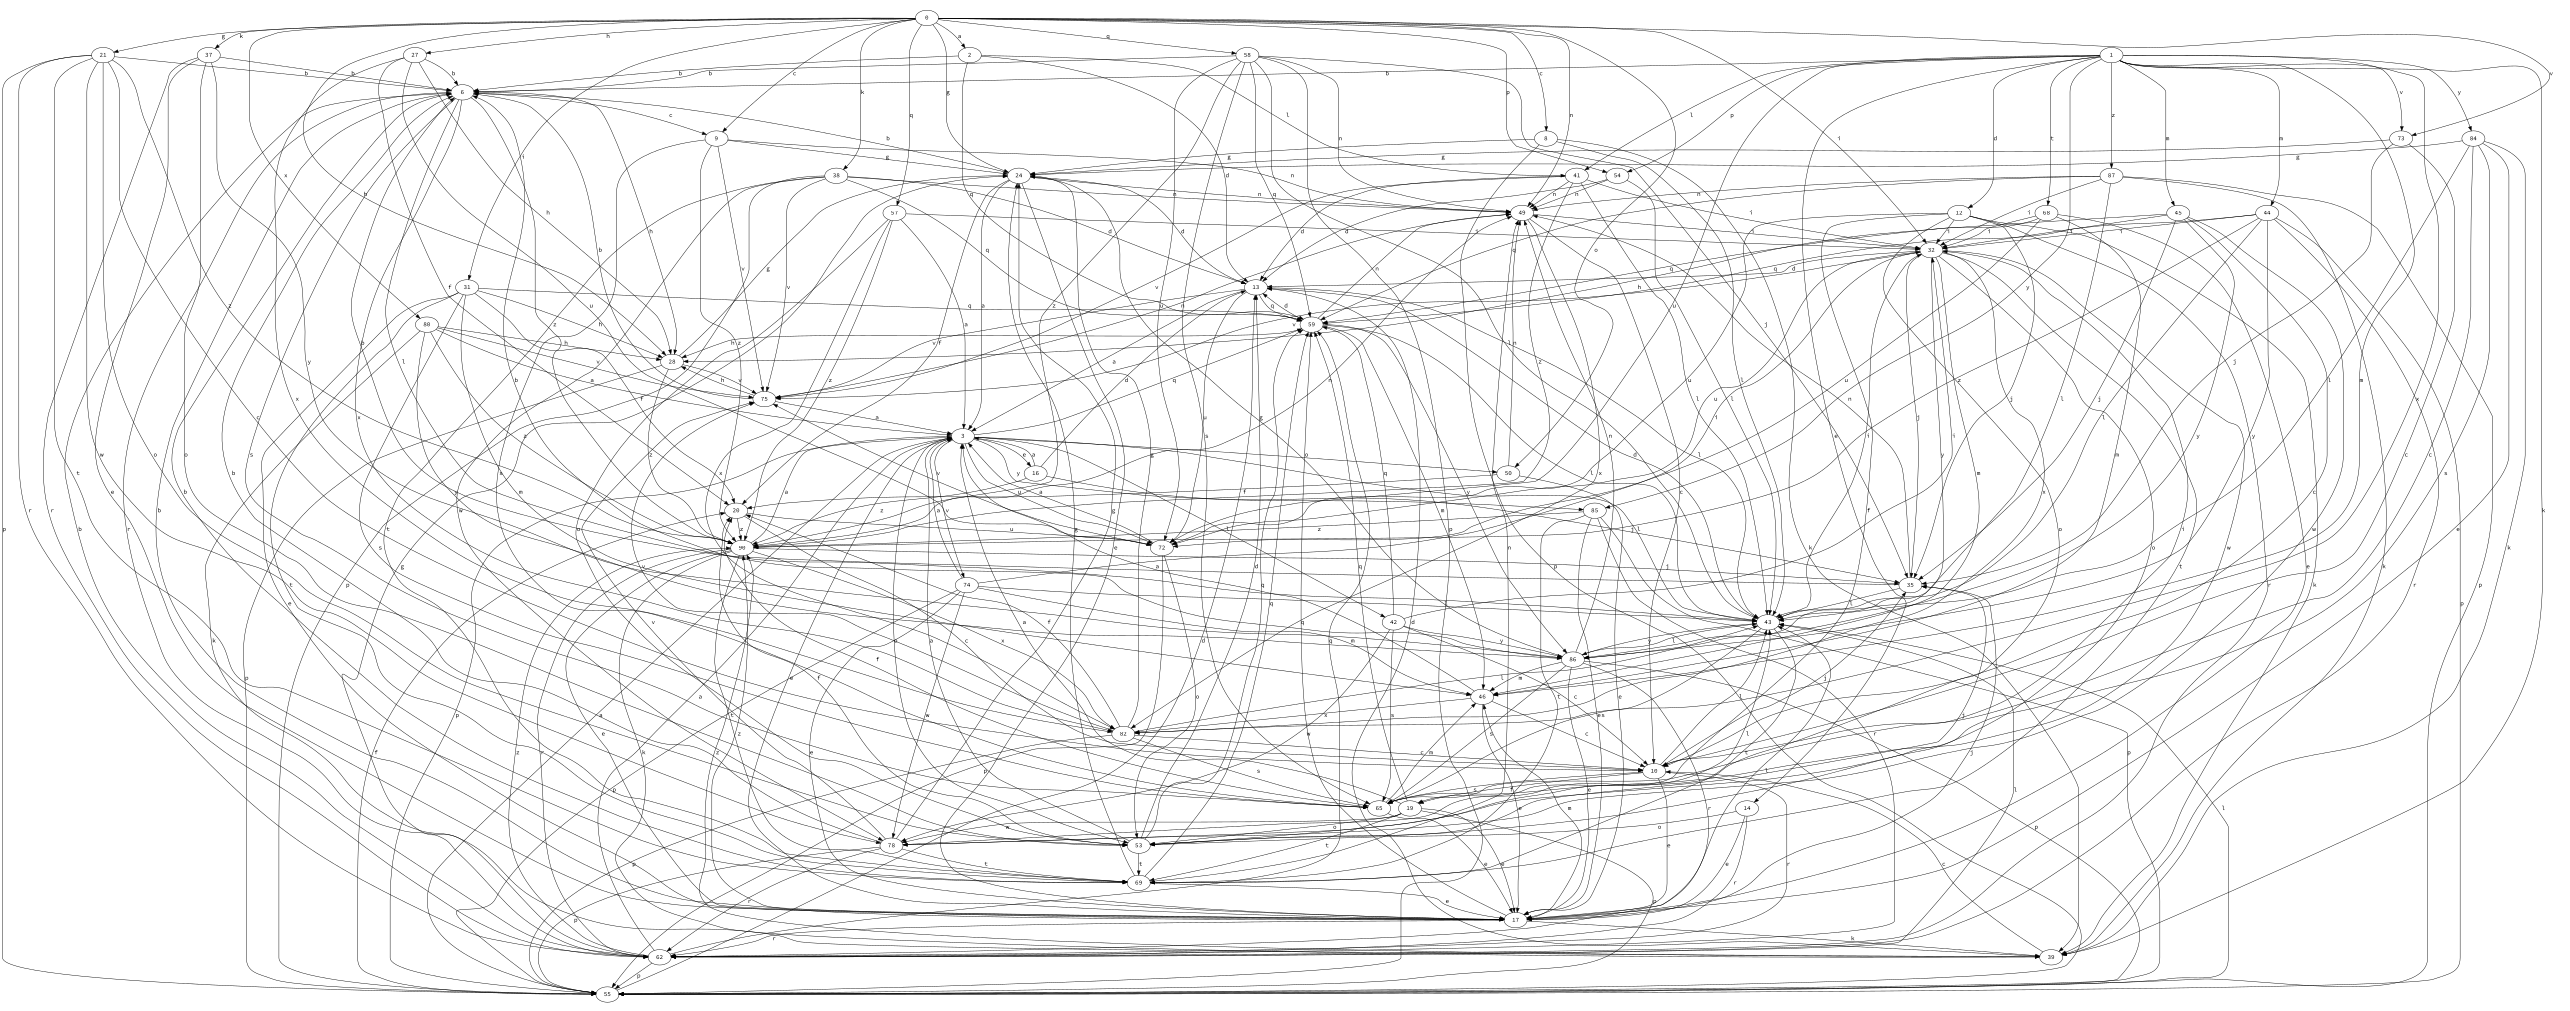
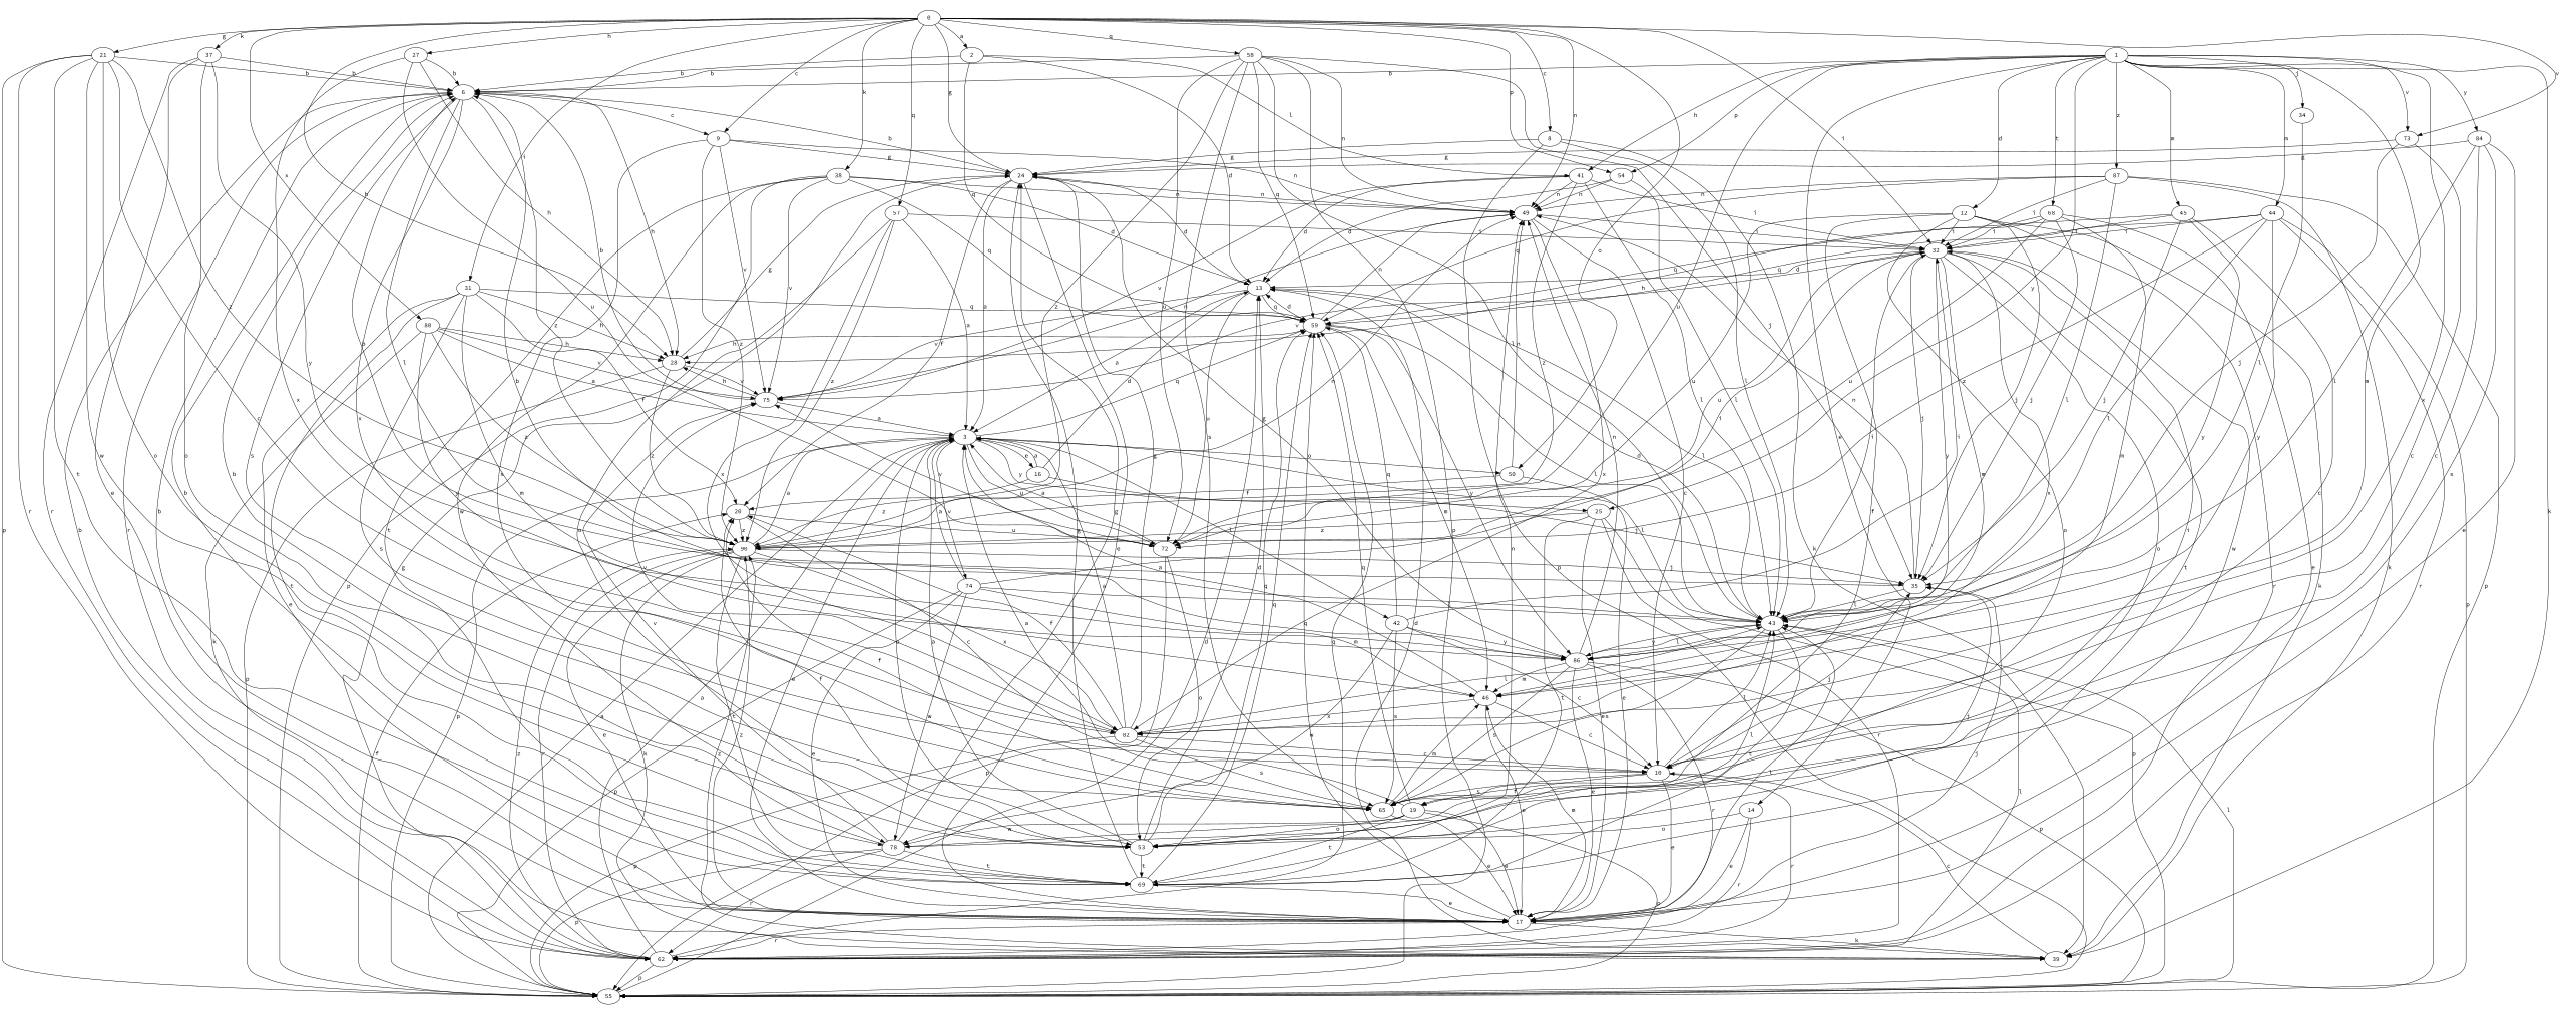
  strict digraph {
    fontname="Source Code Pro"
    node [fontname="Source Code Pro"]
    edge [fontname="Source Code Pro"]
    0
    2
    8
    9
    21
    24
    27
    28
    31
    32
    37
    38
    49
    n14 [label=50]
    54
    57
    58
    73
    80
    6
    41
    13
    59
    39
    43
    55
    65
    90
    75
    53
    62
    10
    69
    78
    3
    17
    20
    72
    82
    46
    35
    86
    1
    12
    14
+   34
    44
    45
    68
    84
-   85
+   85 [label=25]
    87
    19
    16
    42
    74
    0 -> 2 [label=a]
    0 -> 8 [label=c]
    0 -> 9 [label=c]
    0 -> 21 [label=g]
    0 -> 24 [label=g]
    0 -> 27 [label=h]
    0 -> 28 [label=h]
    0 -> 31 [label=i]
    0 -> 32 [label=i]
    0 -> 37 [label=k]
    0 -> 38 [label=k]
    0 -> 49 [label=n]
    0 -> n14 [label=o]
    0 -> 54 [label=p]
    0 -> 57 [label=q]
    0 -> 58 [label=q]
    0 -> 73 [label=v]
    0 -> 80 [label=x]
    2 -> 6 [label=b]
    2 -> 41 [label=l]
    2 -> 13 [label=d]
    2 -> 59 [label=q]
    8 -> 24 [label=g]
    8 -> 39 [label=k]
    8 -> 43 [label=l]
    8 -> 55 [label=p]
    9 -> 24 [label=g]
    9 -> 49 [label=n]
    9 -> 65 [label=s]
    9 -> 90 [label=z]
    9 -> 75 [label=v]
    21 -> 6 [label=b]
    21 -> 55 [label=p]
    21 -> 90 [label=z]
    21 -> 53 [label=o]
    21 -> 62 [label=r]
    21 -> 10 [label=c]
    21 -> 69 [label=t]
    21 -> 78 [label=w]
    24 -> 49 [label=n]
    24 -> 6 [label=b]
    24 -> 13 [label=d]
    24 -> 3 [label=a]
    24 -> 17 [label=e]
    24 -> 20 [label=f]
    27 -> 28 [label=h]
    27 -> 6 [label=b]
-   27 -> 20 [label=f]
    27 -> 72 [label=u]
    27 -> 82 [label=x]
    28 -> 24 [label=g]
    28 -> 55 [label=p]
    28 -> 90 [label=z]
    28 -> 75 [label=v]
    31 -> 28 [label=h]
    31 -> 59 [label=q]
    31 -> 65 [label=s]
    31 -> 69 [label=t]
    31 -> 17 [label=e]
    31 -> 20 [label=f]
    31 -> 46 [label=m]
    32 -> 13 [label=d]
    32 -> 75 [label=v]
    32 -> 53 [label=o]
    32 -> 69 [label=t]
    32 -> 78 [label=w]
    32 -> 72 [label=u]
    32 -> 82 [label=x]
    32 -> 46 [label=m]
    32 -> 35 [label=j]
    32 -> 86 [label=y]
    37 -> 6 [label=b]
    37 -> 53 [label=o]
    37 -> 62 [label=r]
    37 -> 17 [label=e]
    37 -> 86 [label=y]
    38 -> 49 [label=n]
    38 -> 13 [label=d]
    38 -> 59 [label=q]
    38 -> 55 [label=p]
    38 -> 75 [label=v]
    38 -> 69 [label=t]
    38 -> 78 [label=w]
    49 -> 32 [label=i]
    49 -> 10 [label=c]
    49 -> 82 [label=x]
    n14 -> 49 [label=n]
    n14 -> 17 [label=e]
    n14 -> 20 [label=f]
    54 -> 49 [label=n]
    54 -> 13 [label=d]
    54 -> 43 [label=l]
    57 -> 32 [label=i]
    57 -> 90 [label=z]
    57 -> 53 [label=o]
    57 -> 3 [label=a]
    57 -> 82 [label=x]
    58 -> 49 [label=n]
    58 -> 6 [label=b]
    58 -> 59 [label=q]
    58 -> 43 [label=l]
    58 -> 55 [label=p]
    58 -> 65 [label=s]
    58 -> 90 [label=z]
    58 -> 72 [label=u]
    58 -> 35 [label=j]
    73 -> 24 [label=g]
    73 -> 10 [label=c]
    73 -> 35 [label=j]
    80 -> 28 [label=h]
    80 -> 39 [label=k]
    80 -> 90 [label=z]
    80 -> 75 [label=v]
    80 -> 3 [label=a]
    80 -> 86 [label=y]
    6 -> 9 [label=c]
    6 -> 28 [label=h]
    6 -> 43 [label=l]
    6 -> 65 [label=s]
    6 -> 90 [label=z]
    6 -> 62 [label=r]
    6 -> 82 [label=x]
    41 -> 32 [label=i]
    41 -> 49 [label=n]
    41 -> 13 [label=d]
    41 -> 43 [label=l]
    41 -> 90 [label=z]
    41 -> 75 [label=v]
    13 -> 59 [label=q]
    13 -> 43 [label=l]
    13 -> 75 [label=v]
    13 -> 3 [label=a]
    13 -> 72 [label=u]
    59 -> 28 [label=h]
    59 -> 49 [label=n]
    59 -> 13 [label=d]
    59 -> 43 [label=l]
    59 -> 46 [label=m]
    59 -> 86 [label=y]
    39 -> 13 [label=d]
    39 -> 90 [label=z]
    39 -> 10 [label=c]
    43 -> 32 [label=i]
    43 -> 13 [label=d]
    43 -> 65 [label=s]
    43 -> 69 [label=t]
    43 -> 86 [label=y]
    55 -> 13 [label=d]
    55 -> 43 [label=l]
    55 -> 3 [label=a]
    55 -> 20 [label=f]
    65 -> 32 [label=i]
    65 -> 17 [label=e]
    65 -> 20 [label=f]
    65 -> 46 [label=m]
    90 -> 49 [label=n]
    90 -> 39 [label=k]
    90 -> 62 [label=r]
    90 -> 69 [label=t]
    90 -> 3 [label=a]
    90 -> 17 [label=e]
    90 -> 82 [label=x]
    90 -> 35 [label=j]
    75 -> 28 [label=h]
    75 -> 49 [label=n]
    75 -> 6 [label=b]
    75 -> 3 [label=a]
    53 -> 13 [label=d]
    53 -> 59 [label=q]
    53 -> 69 [label=t]
    53 -> 3 [label=a]
    53 -> 20 [label=f]
    53 -> 35 [label=j]
    62 -> 24 [label=g]
    62 -> 6 [label=b]
    62 -> 59 [label=q]
    62 -> 43 [label=l]
    62 -> 55 [label=p]
    62 -> 90 [label=z]
    62 -> 3 [label=a]
    10 -> 43 [label=l]
    10 -> 65 [label=s]
    10 -> 62 [label=r]
    10 -> 17 [label=e]
    10 -> 35 [label=j]
    10 -> 19 [label=f]
    69 -> 24 [label=g]
    69 -> 49 [label=n]
    69 -> 6 [label=b]
    69 -> 59 [label=q]
    69 -> 17 [label=e]
    78 -> 24 [label=g]
    78 -> 6 [label=b]
    78 -> 43 [label=l]
    78 -> 55 [label=p]
    78 -> 75 [label=v]
    78 -> 62 [label=r]
    78 -> 69 [label=t]
    3 -> n14 [label=o]
    3 -> 59 [label=q]
    3 -> 43 [label=l]
    3 -> 55 [label=p]
    3 -> 53 [label=o]
    3 -> 17 [label=e]
    3 -> 72 [label=u]
    3 -> 85 [label=y]
    3 -> 16 [label=e]
    3 -> 42 [label=l]
    3 -> 74 [label=v]
    17 -> 6 [label=b]
    17 -> 59 [label=q]
    17 -> 39 [label=k]
    17 -> 43 [label=l]
    17 -> 90 [label=z]
    17 -> 62 [label=r]
    17 -> 46 [label=m]
    17 -> 35 [label=j]
    20 -> 90 [label=z]
    20 -> 10 [label=c]
    20 -> 72 [label=u]
    72 -> 55 [label=p]
    72 -> 75 [label=v]
    72 -> 53 [label=o]
    72 -> 3 [label=a]
    82 -> 24 [label=g]
    82 -> 43 [label=l]
    82 -> 55 [label=p]
    82 -> 65 [label=s]
    82 -> 75 [label=v]
    82 -> 10 [label=c]
+   82 -> 3 [label=a]
    82 -> 20 [label=f]
    46 -> 10 [label=c]
    46 -> 3 [label=a]
    46 -> 17 [label=e]
    46 -> 82 [label=x]
    35 -> 49 [label=n]
    35 -> 6 [label=b]
    35 -> 43 [label=l]
    86 -> 24 [label=g]
    86 -> 49 [label=n]
    86 -> 6 [label=b]
    86 -> 43 [label=l]
    86 -> 55 [label=p]
    86 -> 65 [label=s]
    86 -> 62 [label=r]
    86 -> 17 [label=e]
    86 -> 46 [label=m]
    1 -> 54 [label=p]
    1 -> 73 [label=v]
    1 -> 6 [label=b]
-   1 -> 41 [label=l]
+   1 -> 41 [label=h]
    1 -> 39 [label=k]
    1 -> 72 [label=u]
    1 -> 82 [label=x]
    1 -> 46 [label=m]
    1 -> 12 [label=d]
    1 -> 14 [label=e]
+   1 -> 34 [label=j]
    1 -> 44 [label=m]
    1 -> 45 [label=m]
    1 -> 68 [label=t]
    1 -> 84 [label=y]
    1 -> 85 [label=y]
    1 -> 87 [label=z]
    12 -> 32 [label=i]
    12 -> 39 [label=k]
    12 -> 53 [label=o]
    12 -> 62 [label=r]
    12 -> 72 [label=u]
    12 -> 35 [label=j]
    12 -> 19 [label=f]
    14 -> 53 [label=o]
    14 -> 62 [label=r]
    14 -> 17 [label=e]
+   34 -> 43 [label=l]
    44 -> 32 [label=i]
    44 -> 59 [label=q]
    44 -> 43 [label=l]
    44 -> 55 [label=p]
    44 -> 90 [label=z]
    44 -> 62 [label=r]
    44 -> 86 [label=y]
    45 -> 32 [label=i]
    45 -> 59 [label=q]
    45 -> 10 [label=c]
-   45 -> 78 [label=w]
    45 -> 35 [label=j]
    45 -> 86 [label=y]
    68 -> 28 [label=h]
    68 -> 32 [label=i]
    68 -> 17 [label=e]
    68 -> 72 [label=u]
    68 -> 46 [label=m]
+   68 -> 35 [label=j]
    84 -> 24 [label=g]
-   84 -> 39 [label=k]
    84 -> 43 [label=l]
    84 -> 65 [label=s]
    84 -> 10 [label=c]
    84 -> 17 [label=e]
    85 -> 55 [label=p]
    85 -> 90 [label=z]
    85 -> 62 [label=r]
    85 -> 69 [label=t]
    85 -> 17 [label=e]
    87 -> 32 [label=i]
    87 -> 49 [label=n]
    87 -> 59 [label=q]
    87 -> 39 [label=k]
    87 -> 43 [label=l]
    87 -> 55 [label=p]
    19 -> 59 [label=q]
    19 -> 55 [label=p]
    19 -> 53 [label=o]
    19 -> 69 [label=t]
    19 -> 78 [label=w]
    19 -> 3 [label=a]
    19 -> 17 [label=e]
    16 -> 13 [label=d]
    16 -> 90 [label=z]
    16 -> 3 [label=a]
    16 -> 35 [label=j]
    42 -> 32 [label=i]
    42 -> 59 [label=q]
    42 -> 65 [label=s]
    42 -> 10 [label=c]
    42 -> 78 [label=w]
    42 -> 86 [label=y]
    74 -> 32 [label=i]
    74 -> 43 [label=l]
    74 -> 55 [label=p]
    74 -> 78 [label=w]
    74 -> 3 [label=a]
    74 -> 17 [label=e]
    74 -> 46 [label=m]
  }
